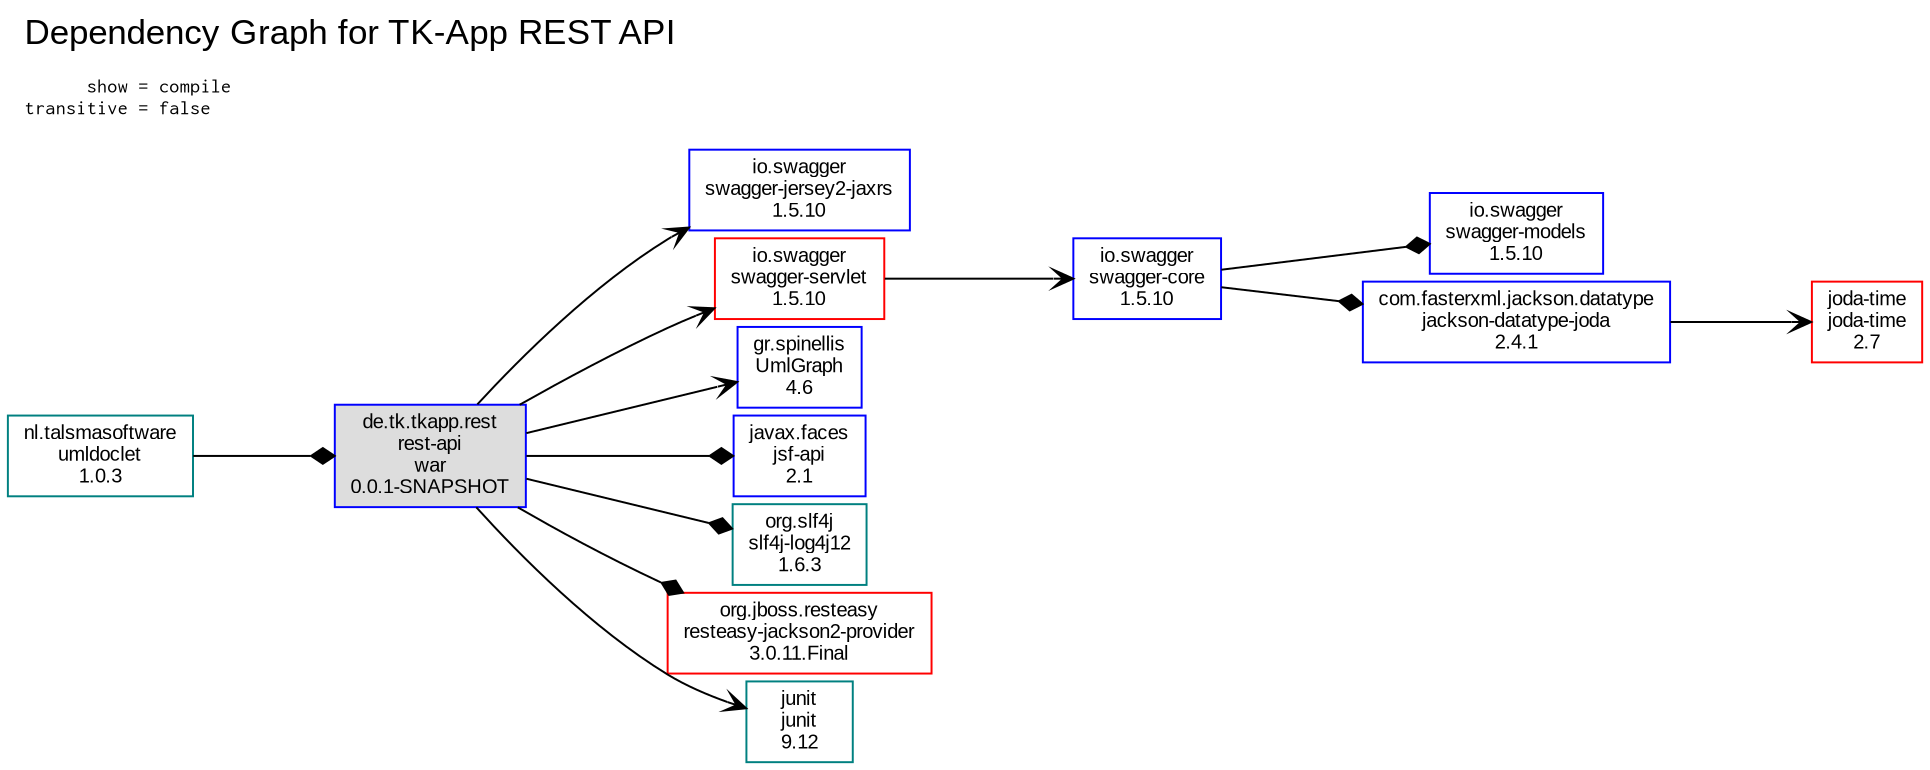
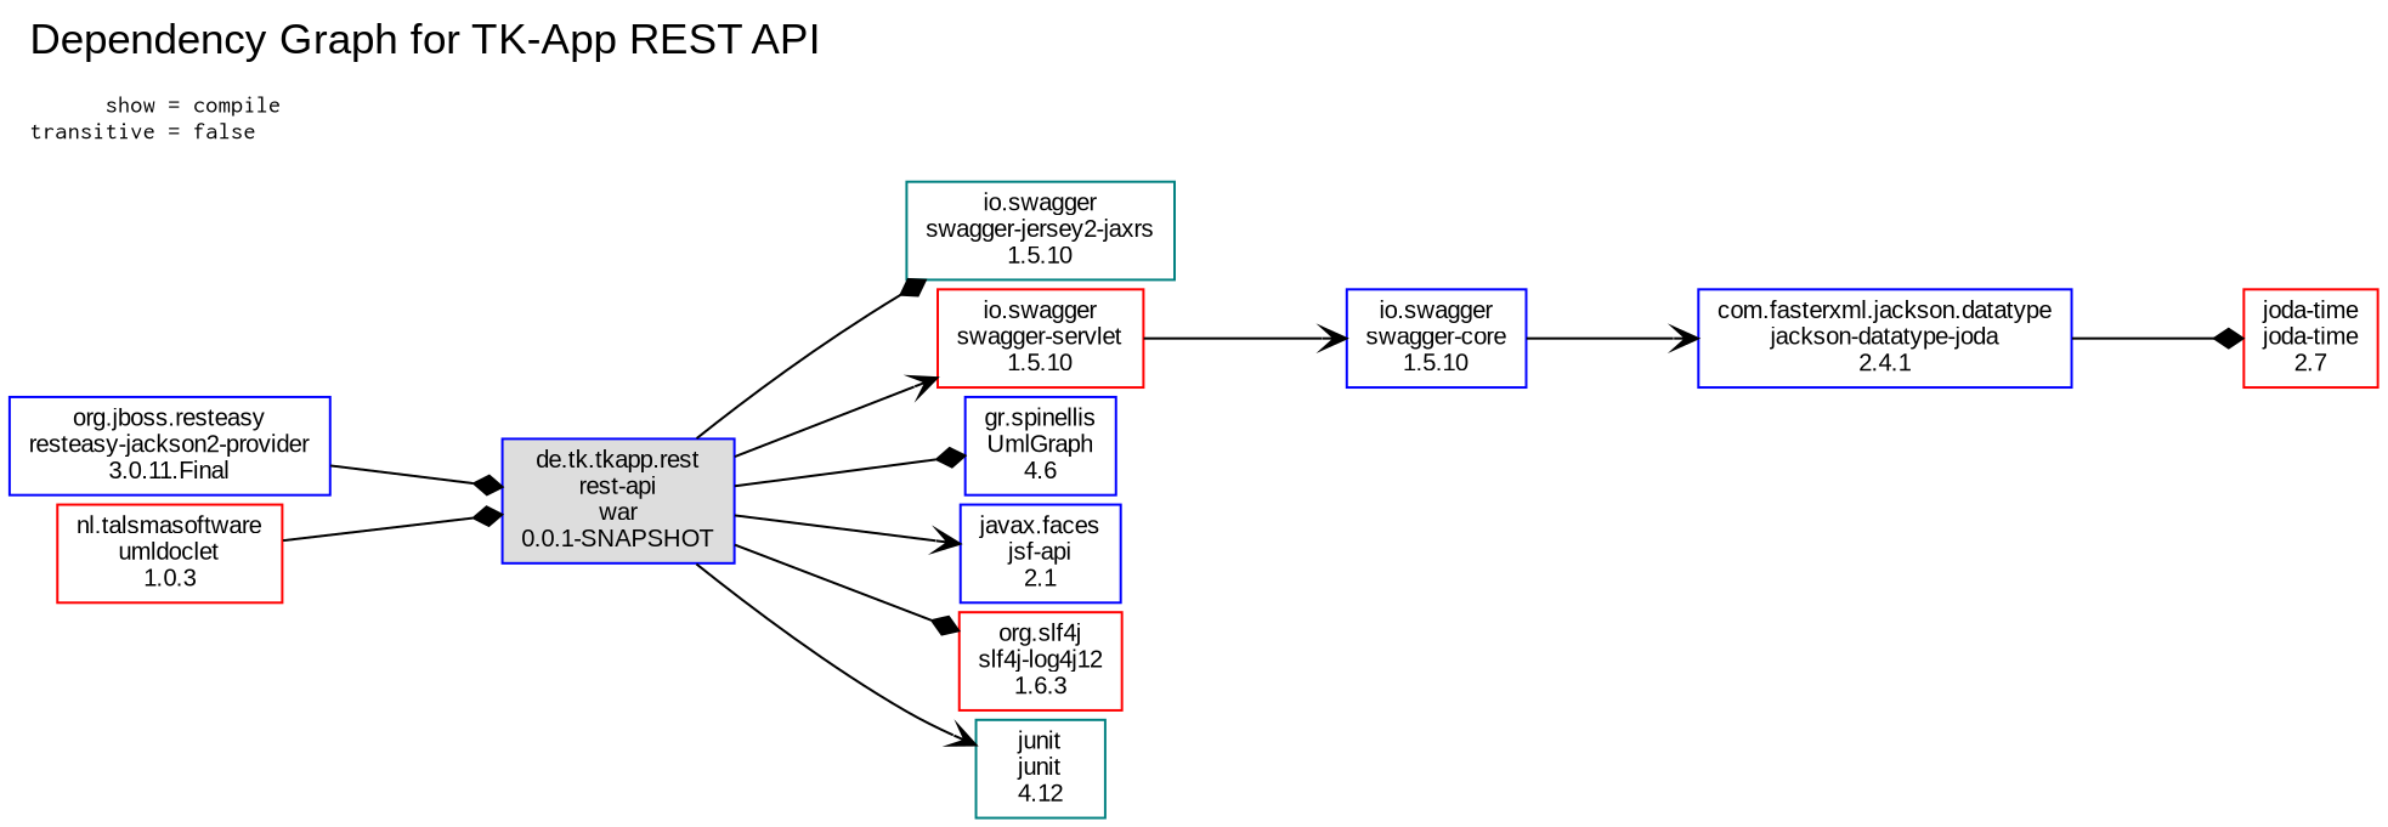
  digraph {
    fontname="Liberation Sans"
    fontsize=18
    label=<<table border="0" cellpadding="0" cellspacing="0"><tr><td>Dependency Graph for TK-App REST API</td></tr><tr><td><font color="black" face="Courier" point-size="10"> </font></td></tr><tr><td align="LEFT"><font color="black" face="Courier" point-size="10">      show = compile</font></td></tr><tr><td align="LEFT"><font color="black" face="Courier" point-size="10">transitive = false</font></td></tr><tr><td><font color="black" face="Courier" point-size="10"> </font></td></tr></table>>
    labeljust=l
    labelloc=t
    nodesep=.05
    rankdir=LR
    ranksep=1
    node [color=blue fillcolor=white fontcolor=black fontname="Liberation Sans" fontsize=10 shape=rectangle style="solid,filled"]
    edge [arrowhead=vee color=black fontcolor=black fontname="Liberation Sans" fontsize=10 style=solid weight=1.0]
    n1 [fillcolor="#dddddd" label="de.tk.tkapp.rest\nrest-api\nwar\n0.0.1-SNAPSHOT"]
-   n2 [label="io.swagger\nswagger-jersey2-jaxrs\n1.5.10"]
+   n2 [color=teal label="io.swagger\nswagger-jersey2-jaxrs\n1.5.10"]
    n3 [color=red label="io.swagger\nswagger-servlet\n1.5.10"]
    n4 [label="gr.spinellis\nUmlGraph\n4.6"]
    n5 [label="javax.faces\njsf-api\n2.1"]
-   n6 [color=teal label="org.slf4j\nslf4j-log4j12\n1.6.3"]
-   n7 [color=red label="org.jboss.resteasy\nresteasy-jackson2-provider\n3.0.11.Final"]
-   n8 [color=teal label="junit\njunit\n9.12"]
+   n6 [color=red label="org.slf4j\nslf4j-log4j12\n1.6.3"]
+   n7 [label="org.jboss.resteasy\nresteasy-jackson2-provider\n3.0.11.Final"]
+   n8 [color=teal label="junit\njunit\n4.12"]
    n9 [label="io.swagger\nswagger-core\n1.5.10"]
-   n10 [color=teal label="nl.talsmasoftware\numldoclet\n1.0.3"]
-   n11 [label="io.swagger\nswagger-models\n1.5.10"]
+   n10 [color=red label="nl.talsmasoftware\numldoclet\n1.0.3"]
    n12 [label="com.fasterxml.jackson.datatype\njackson-datatype-joda\n2.4.1"]
    n13 [color=red label="joda-time\njoda-time\n2.7"]
-   n1 -> n2
+   n1 -> n2 [arrowhead=diamond]
    n1 -> n3
-   n1 -> n4
-   n1 -> n5 [arrowhead=diamond]
+   n1 -> n4 [arrowhead=diamond]
+   n1 -> n5
    n1 -> n6 [arrowhead=diamond]
-   n1 -> n7 [arrowhead=diamond]
+   n7 -> n1 [arrowhead=diamond]
    n1 -> n8
    n3 -> n9
-   n9 -> n11 [arrowhead=diamond]
-   n9 -> n12 [arrowhead=diamond]
+   n9 -> n12
    n10 -> n1 [arrowhead=diamond]
-   n12 -> n13
+   n12 -> n13 [arrowhead=diamond]
  }
